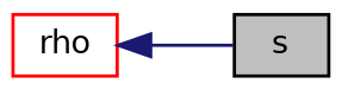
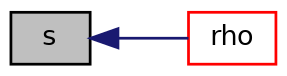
  digraph {
    rankdir=LR
    node [fontname=Helvetica fontsize=10 shape=record]
    n1 [color=black fillcolor=grey75 fontcolor=black height=0.2 label=s style=filled width=0.4]
    n2 [color=red height=0.2 label=rho width=0.4]
-   n2 -> n1 [color=midnightblue dir=back fontname=Helvetica fontsize=10 labelfontname=Helvetica labelfontsize=10 style=solid]
+   n1 -> n2 [color=midnightblue dir=back fontname=Helvetica fontsize=10 labelfontname=Helvetica labelfontsize=10 style=solid]
  }
